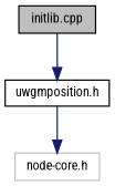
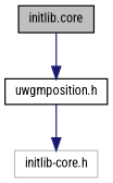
  digraph {
    fontname="Roboto Condensed"
    node [color=black fillcolor=white fontname="Roboto Condensed" fontsize=10 shape=record style=filled]
    edge [color=midnightblue fontname="Roboto Condensed" fontsize=10 labelfontname=Helvetica labelfontsize=10 style=solid]
-   n1 [fillcolor=grey75 fontcolor=black height=0.2 label="initlib.cpp" width=0.4]
+   n1 [fillcolor=grey75 fontcolor=black height=0.2 label="initlib.core" width=0.4]
    n2 [height=0.2 label="uwgmposition.h" width=0.4]
-   n3 [color=grey75 height=0.2 label="node-core.h" width=0.4]
+   n3 [color=grey75 height=0.2 label="initlib-core.h" width=0.4]
    n1 -> n2
    n2 -> n3
  }
